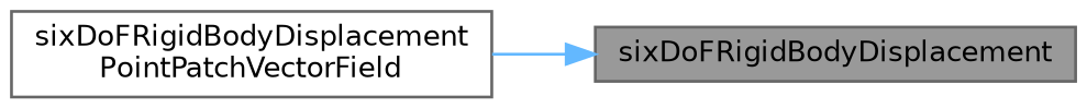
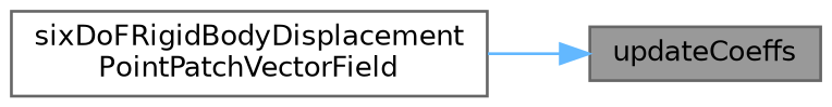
  digraph {
    rankdir=RL
    node [fontname=Helvetica fontsize=10 shape=box style=filled]
-   n1 [color=gray40 fillcolor=grey60 fontcolor=black height=0.2 label=sixDoFRigidBodyDisplacement width=0.4]
+   n1 [color=gray40 fillcolor=grey60 fontcolor=black height=0.2 label=updateCoeffs width=0.4]
    n2 [color=grey40 fillcolor=white height=0.2 label="sixDoFRigidBodyDisplacement\lPointPatchVectorField" width=0.4]
    n1 -> n2 [color=steelblue1 dir=back fontname=Helvetica fontsize=10 labelfontname=Helvetica labelfontsize=10 style=solid]
  }
